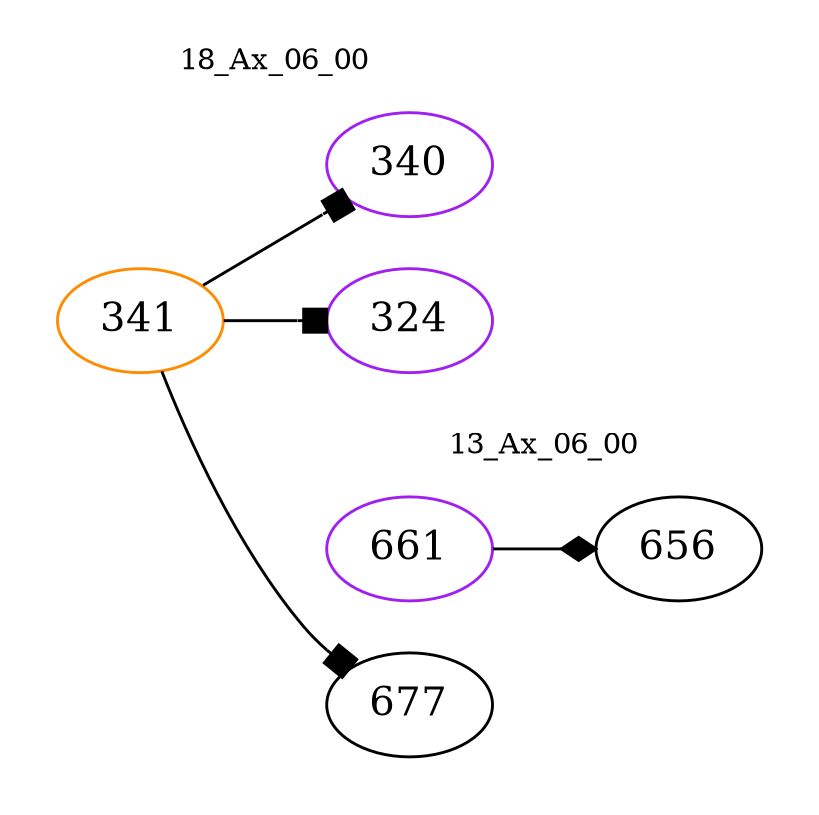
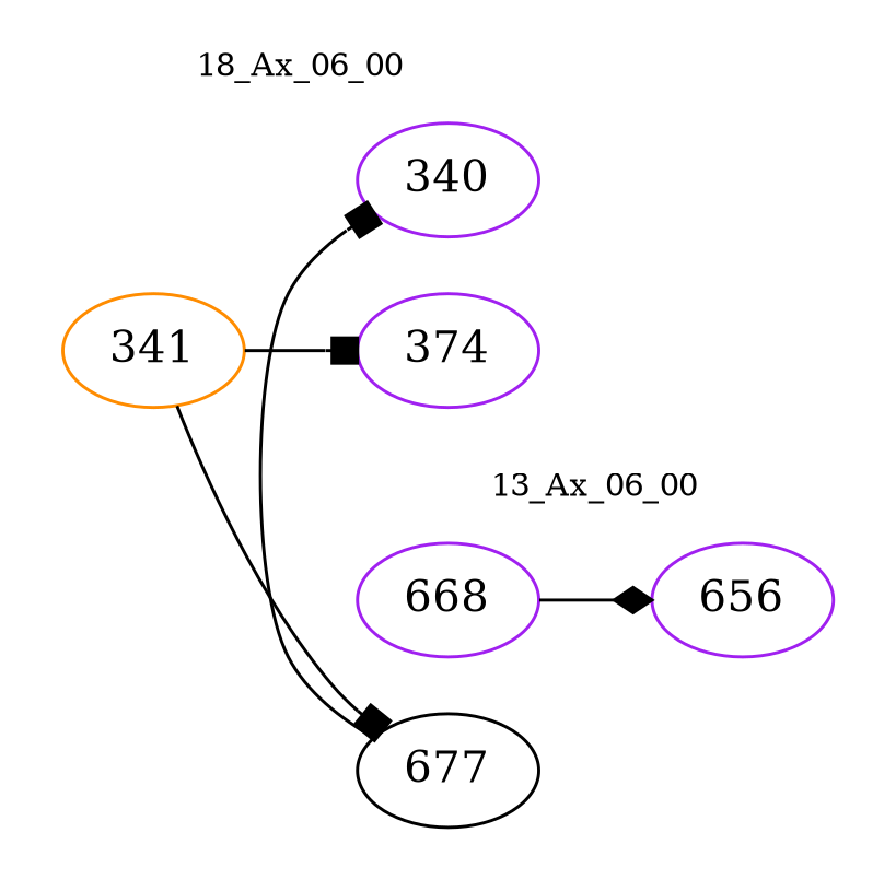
  digraph {
    rankdir=LR
    node [color=purple]
    edge [arrowhead=box color=black]
    n1 [color=darkorange label=341]
-   n2 [label=324]
+   n2 [label=374]
    n3 [label=340]
-   n4 [label=661]
-   n5 [color=black label=656]
+   n4 [label=668]
+   n5 [label=656]
    n6 [color=black label=677]
    subgraph cluster_1 {
      color=white
      fontsize=10
      label="18_Ax_06_00"
      n1
      n2
      n3
    }
    subgraph cluster_2 {
      color=white
      fontsize=10
      label="13_Ax_06_00"
      n4
      n5
      n6
    }
    n1 -> n2
-   n1 -> n3
+   n6 -> n3
    n1 -> n6
    n4 -> n5 [arrowhead=diamond]
  }
